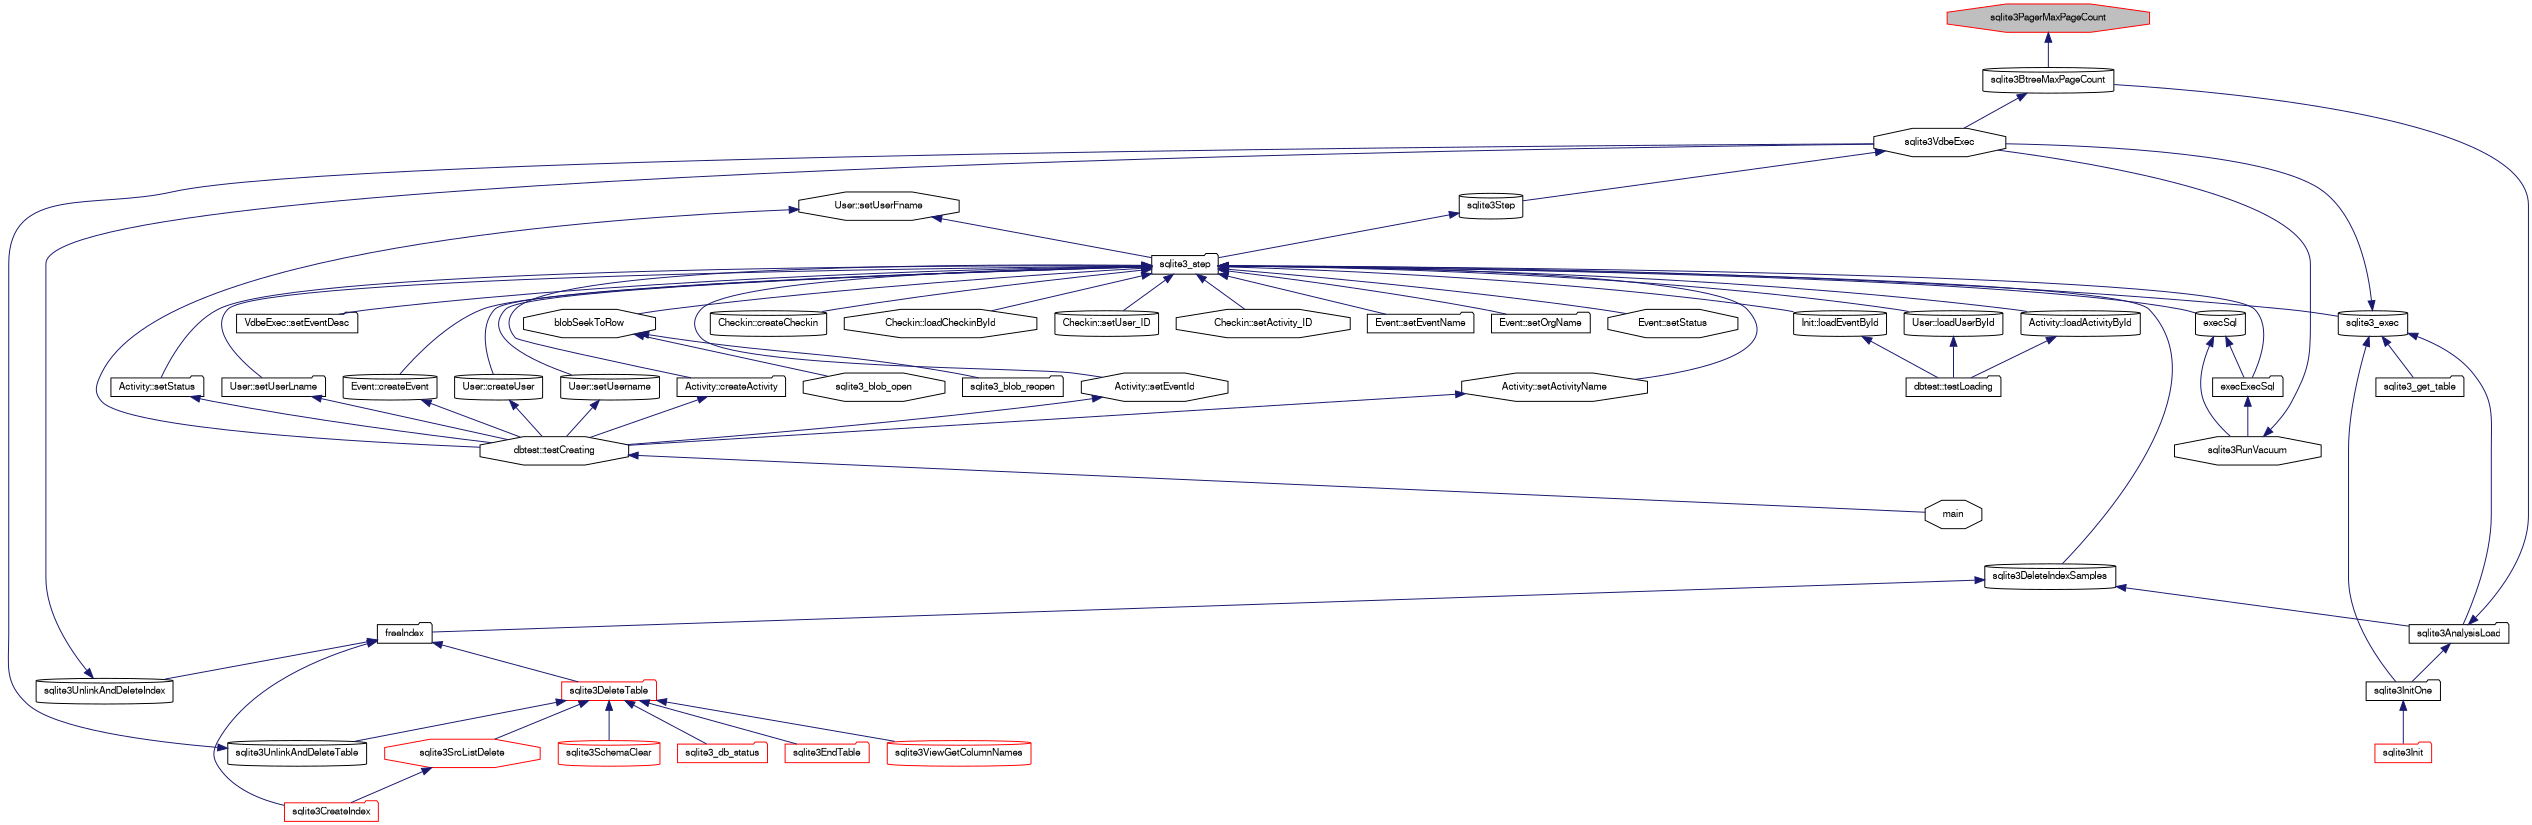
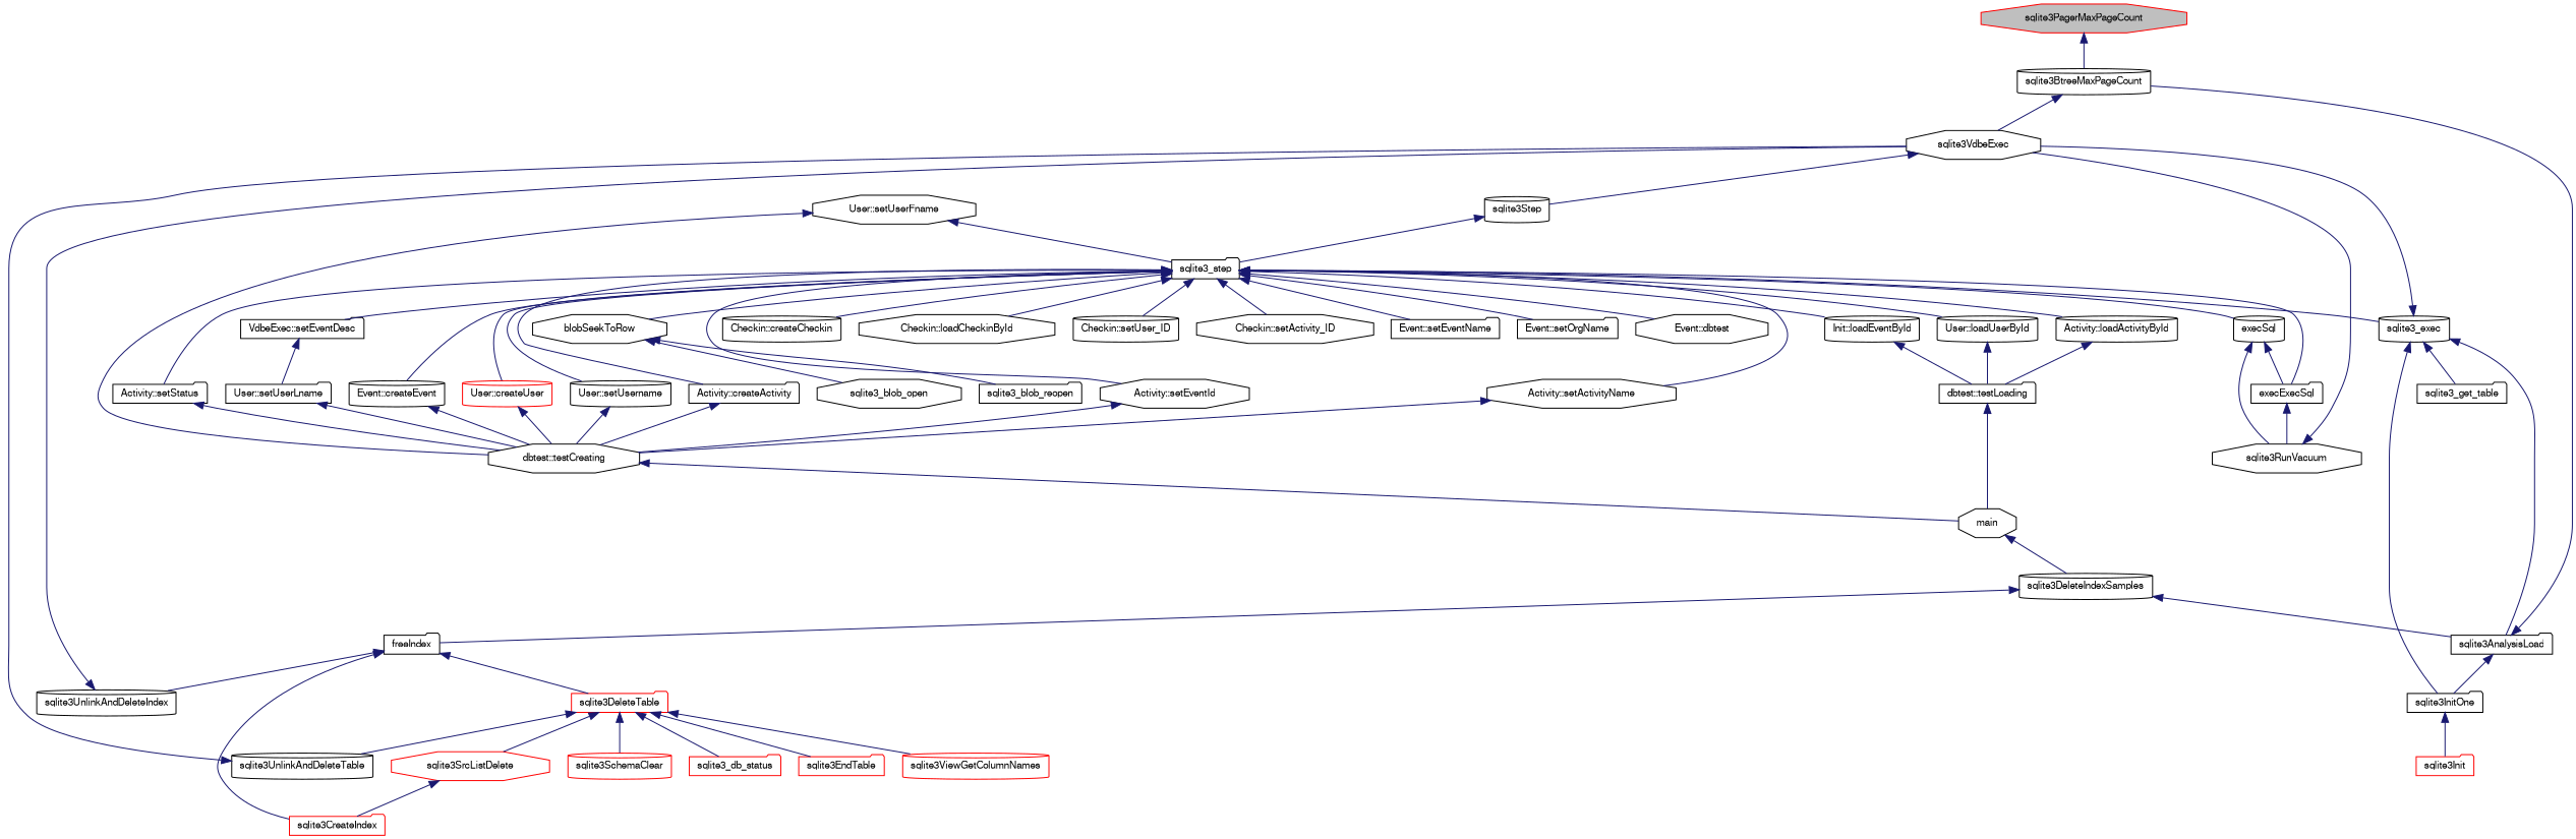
  digraph {
    rankdir=TB
    node [color=black fillcolor=white fontname=FreeSans fontsize=10 shape=folder style=filled]
    edge [color=midnightblue dir=back fontname=FreeSans fontsize=10 labelfontname=FreeSans labelfontsize=10 style=solid]
    n1 [color=red fillcolor=grey75 fontcolor=black height=0.2 label=sqlite3PagerMaxPageCount shape=octagon width=0.4]
    n2 [height=0.2 label=sqlite3BtreeMaxPageCount shape=cylinder width=0.4]
    n3 [height=0.2 label=sqlite3VdbeExec shape=octagon width=0.4]
    n4 [height=0.2 label=sqlite3Step shape=cylinder width=0.4]
    n5 [height=0.2 label=sqlite3_step width=0.4]
    n6 [height=0.2 label="Activity::createActivity" width=0.4]
    n7 [height=0.2 label="Activity::loadActivityById" shape=cylinder width=0.4]
    n8 [height=0.2 label="Activity::setEventId" shape=octagon width=0.4]
    n9 [height=0.2 label="Activity::setActivityName" shape=octagon width=0.4]
    n10 [height=0.2 label="Activity::setStatus" width=0.4]
    n11 [height=0.2 label="Checkin::createCheckin" shape=cylinder width=0.4]
    n12 [height=0.2 label="Checkin::loadCheckinById" shape=octagon width=0.4]
    n13 [height=0.2 label="Checkin::setUser_ID" shape=cylinder width=0.4]
    n14 [height=0.2 label="Checkin::setActivity_ID" shape=octagon width=0.4]
    n15 [height=0.2 label="Event::createEvent" shape=cylinder width=0.4]
    n16 [height=0.2 label="Init::loadEventById" shape=cylinder width=0.4]
    n17 [height=0.2 label="Event::setEventName" width=0.4]
    n18 [height=0.2 label="VdbeExec::setEventDesc" width=0.4]
    n19 [height=0.2 label="Event::setOrgName" width=0.4]
-   n20 [height=0.2 label="Event::setStatus" shape=octagon width=0.4]
+   n20 [height=0.2 label="Event::dbtest" shape=octagon width=0.4]
    n21 [height=0.2 label=blobSeekToRow shape=octagon width=0.4]
    n22 [height=0.2 label=sqlite3DeleteIndexSamples shape=cylinder width=0.4]
    n23 [height=0.2 label=sqlite3_exec shape=cylinder width=0.4]
    n24 [height=0.2 label=execSql shape=cylinder width=0.4]
    n25 [height=0.2 label=execExecSql width=0.4]
-   n26 [height=0.2 label="User::createUser" shape=cylinder width=0.4]
+   n26 [color=red height=0.2 label="User::createUser" shape=cylinder width=0.4]
    n27 [height=0.2 label="User::loadUserById" shape=cylinder width=0.4]
    n28 [height=0.2 label="User::setUsername" shape=cylinder width=0.4]
    n29 [height=0.2 label="User::setUserLname" width=0.4]
    n30 [height=0.2 label="dbtest::testCreating" shape=octagon width=0.4]
    n31 [height=0.2 label="dbtest::testLoading" width=0.4]
    n32 [height=0.2 label=sqlite3_blob_open shape=octagon width=0.4]
    n33 [height=0.2 label=sqlite3_blob_reopen width=0.4]
    n34 [height=0.2 label=sqlite3AnalysisLoad width=0.4]
    n35 [height=0.2 label=freeIndex width=0.4]
    n36 [height=0.2 label=sqlite3InitOne width=0.4]
    n37 [height=0.2 label=sqlite3_get_table width=0.4]
    n38 [height=0.2 label=sqlite3RunVacuum shape=octagon width=0.4]
    n39 [height=0.2 label="User::setUserFname" shape=octagon width=0.4]
    n40 [height=0.2 label=main shape=octagon width=0.4]
    n41 [height=0.2 label=sqlite3UnlinkAndDeleteIndex shape=cylinder width=0.4]
    n42 [color=red height=0.2 label=sqlite3DeleteTable width=0.4]
    n43 [color=red height=0.2 label=sqlite3CreateIndex width=0.4]
    n44 [color=red height=0.2 label=sqlite3Init width=0.4]
    n45 [color=red height=0.2 label=sqlite3_db_status width=0.4]
    n46 [height=0.2 label=sqlite3UnlinkAndDeleteTable shape=cylinder width=0.4]
    n47 [color=red height=0.2 label=sqlite3EndTable width=0.4]
    n48 [color=red height=0.2 label=sqlite3ViewGetColumnNames shape=cylinder width=0.4]
    n49 [color=red height=0.2 label=sqlite3SrcListDelete shape=octagon width=0.4]
    n50 [color=red height=0.2 label=sqlite3SchemaClear shape=cylinder width=0.4]
    n1 -> n2
    n2 -> n3
    n3 -> n4
    n4 -> n5
    n5 -> n6
    n5 -> n7
    n5 -> n8
    n5 -> n9
    n5 -> n10
    n5 -> n11
    n5 -> n12
    n5 -> n13
    n5 -> n14
    n5 -> n15
    n5 -> n16
    n5 -> n17
    n5 -> n18
    n5 -> n19
    n5 -> n20
    n5 -> n21
-   n5 -> n22
+   n40 -> n22
    n5 -> n23
    n5 -> n24
    n5 -> n25
    n5 -> n26
    n5 -> n27
    n5 -> n28
-   n5 -> n29
+   n18 -> n29
    n6 -> n30
    n7 -> n31
    n8 -> n30
    n9 -> n30
    n10 -> n30
    n15 -> n30
    n16 -> n31
    n21 -> n32
    n21 -> n33
    n22 -> n34
    n22 -> n35
    n23 -> n3
    n23 -> n34
    n23 -> n36
    n23 -> n37
    n24 -> n25
    n24 -> n38
    n25 -> n38
    n26 -> n30
    n27 -> n31
    n28 -> n30
    n29 -> n30
    n30 -> n40
+   n31 -> n40
    n34 -> n2
    n34 -> n36
    n35 -> n41
    n35 -> n42
    n35 -> n43
    n36 -> n44
    n38 -> n3
    n39 -> n5
    n39 -> n30
    n41 -> n3
    n42 -> n45
    n42 -> n46
    n42 -> n47
    n42 -> n48
    n42 -> n49
    n42 -> n50
    n46 -> n3
    n49 -> n43
  }
